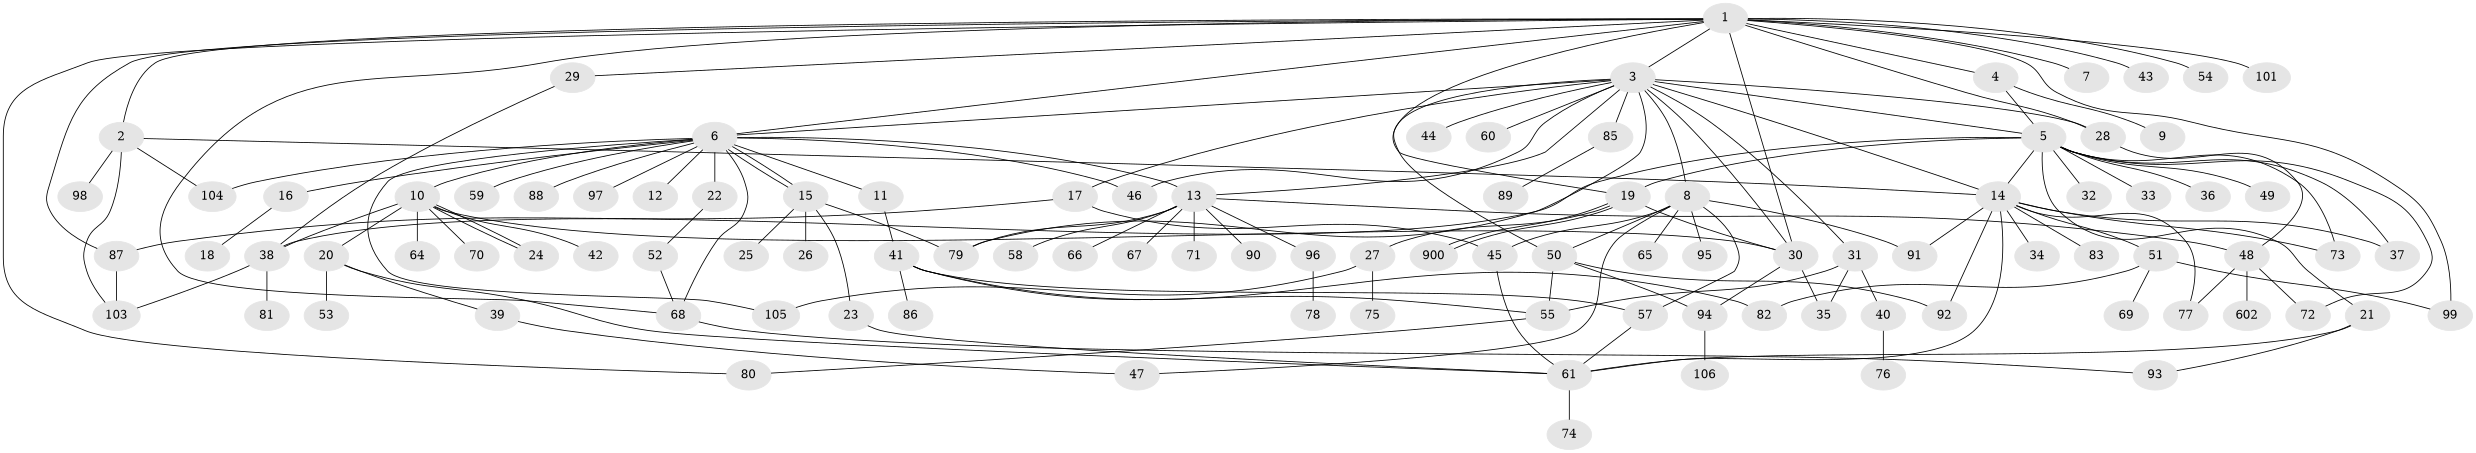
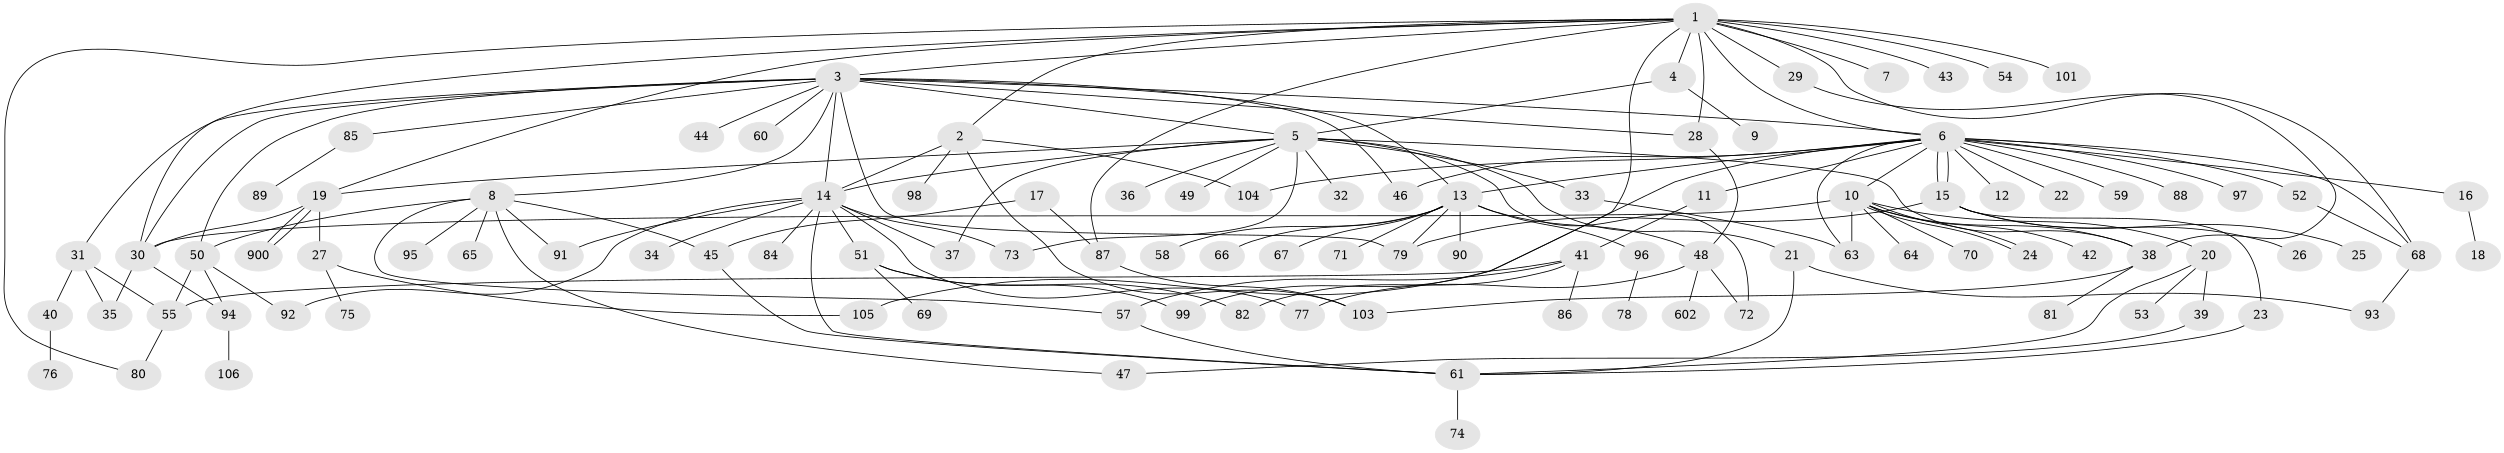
  graph {
    node [color=gray90 style=filled]
    1
    2
    3
    4
    6
    7
    19
    28
    29
    30
    43
    54
    68
    80
    87
    99
    101
    14
    98
    103
    104
    5
    8
    13
    17
    31
    44
    46
    50
    60
    79
    85
    9
    10
    11
    12
    15
    16
    22
    52
    59
+   63
    88
    97
    105
    27
    n47 [label=900]
    48
    38
    35
    94
    93
    37
    73
    91
    34
    51
    61
    77
-   84 [label=83]
+   84
    92
    21
    32
    33
    36
    49
    72
    45
    47
    57
    65
    95
    58
    66
    67
    71
    90
    96
    40
    55
    89
    81
    20
    24
    42
    64
    70
    41
    23
    25
    26
    18
    82
    86
    39
    53
    n97 [label=602]
    78
    69
    74
    75
    106
    76
    1 -- 2
    1 -- 3
    1 -- 4
    1 -- 6
    1 -- 7
    1 -- 19
    1 -- 28
    1 -- 29
    1 -- 30
    1 -- 43
    1 -- 54
    1 -- 68
    1 -- 80
    1 -- 87
    1 -- 99
    1 -- 101
    2 -- 14
    2 -- 98
    2 -- 103
    2 -- 104
    3 -- 6
    3 -- 28
    3 -- 30
    3 -- 14
    3 -- 5
    3 -- 8
    3 -- 13
-   3 -- 17
    3 -- 31
    3 -- 44
    3 -- 46
    3 -- 50
    3 -- 60
    3 -- 79
    3 -- 85
    4 -- 5
    4 -- 9
    6 -- 68
    6 -- 104
    6 -- 13
    6 -- 46
    6 -- 10
    6 -- 11
    6 -- 12
    6 -- 15
    6 -- 15
    6 -- 16
    6 -- 22
-   22 -- 52
+   6 -- 52
    6 -- 59
+   6 -- 63
    6 -- 88
    6 -- 97
    6 -- 105
    19 -- 30
    19 -- 27
    19 -- n47
    19 -- n47
    28 -- 48
    29 -- 38
    30 -- 35
    30 -- 94
    68 -- 93
    87 -- 103
    14 -- 37
    14 -- 73
    14 -- 91
    14 -- 34
    14 -- 51
    14 -- 61
    14 -- 77
    14 -- 84
    14 -- 92
    5 -- 19
    5 -- 14
    5 -- 38
    5 -- 37
    5 -- 73
    5 -- 21
    5 -- 32
    5 -- 33
    5 -- 36
    5 -- 49
    5 -- 72
    8 -- 50
    8 -- 91
    8 -- 45
    8 -- 47
    8 -- 57
    8 -- 65
    8 -- 95
    13 -- 79
    13 -- 48
    13 -- 58
    13 -- 66
    13 -- 67
    13 -- 71
    13 -- 90
    13 -- 96
    17 -- 87
    17 -- 45
    31 -- 35
    31 -- 40
    31 -- 55
    50 -- 94
    50 -- 92
    50 -- 55
    85 -- 89
    10 -- 30
+   10 -- 63
    10 -- 38
    10 -- 20
    10 -- 24
    10 -- 24
    10 -- 42
    10 -- 64
    10 -- 70
    11 -- 41
    15 -- 79
    15 -- 23
    15 -- 25
    15 -- 26
    16 -- 18
    52 -- 68
    27 -- 105
    27 -- 75
    48 -- 77
    48 -- 72
    48 -- n97
    38 -- 103
    38 -- 81
    94 -- 106
    51 -- 99
    51 -- 82
    51 -- 69
    61 -- 74
    21 -- 93
    21 -- 61
+   33 -- 63
    45 -- 61
    57 -- 61
    96 -- 78
    40 -- 76
    55 -- 80
    20 -- 61
    20 -- 39
    20 -- 53
    41 -- 57
    41 -- 55
    41 -- 82
    41 -- 86
    23 -- 61
    39 -- 47
  }
